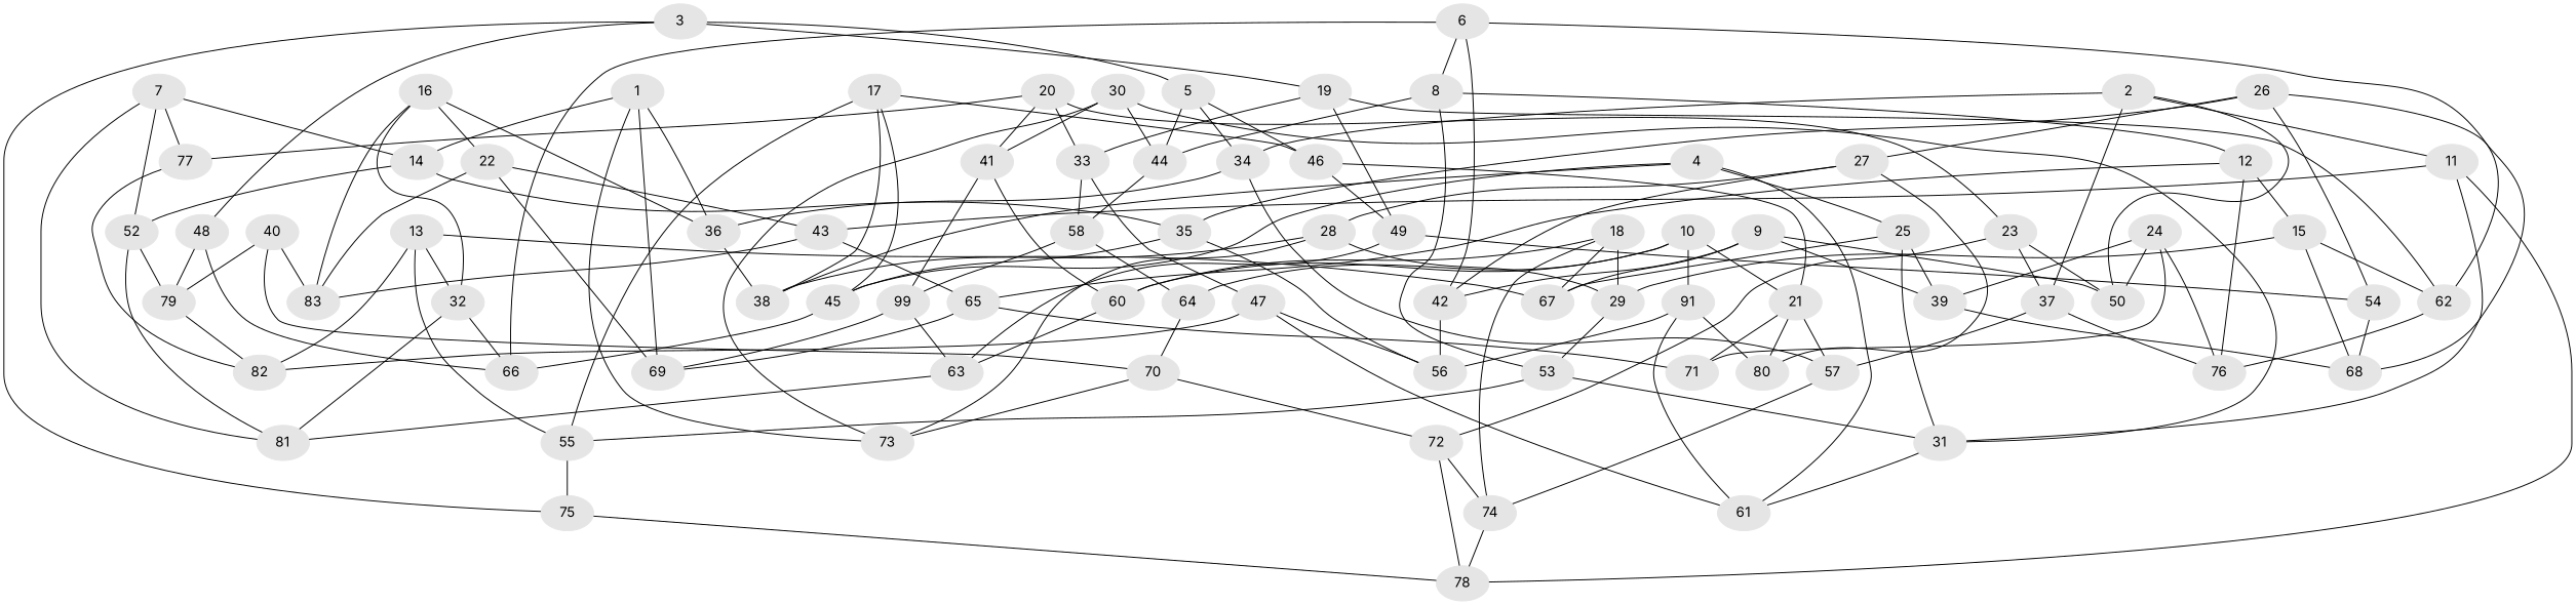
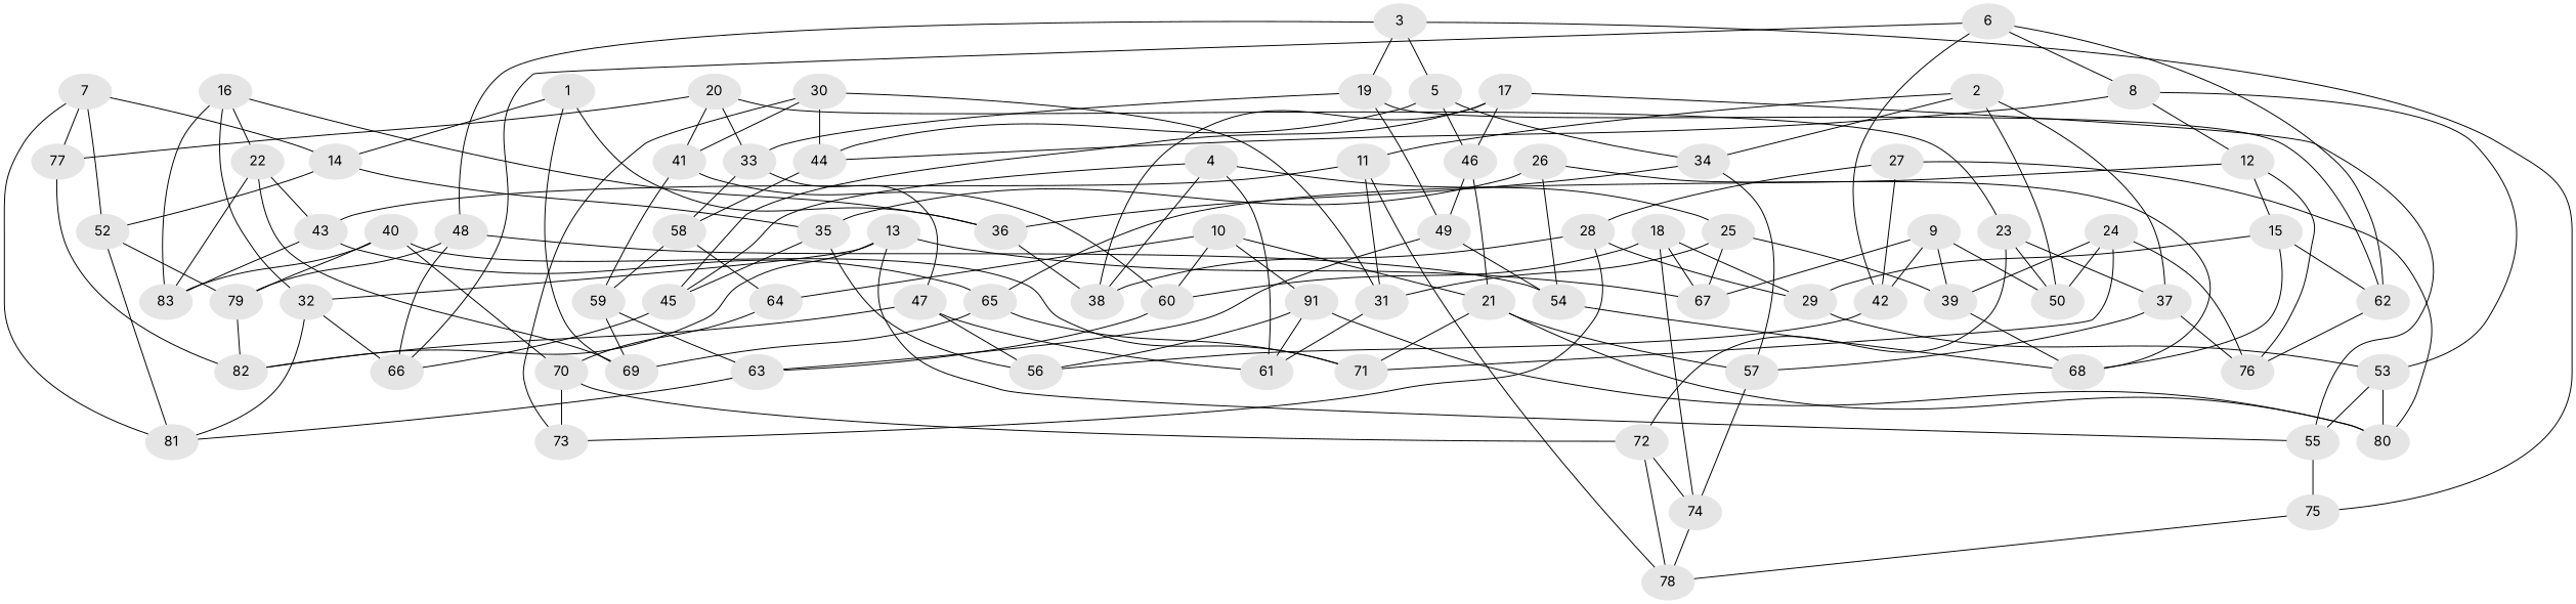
  graph {
    fontname=Inter
    node [color=gray90 fontname=Inter style=filled]
    edge [fontname=Inter]
    1
    14
    36
    69
    73
    52
    35
    38
    2
    11
    34
    37
    50
    31
    43
    78
    57
    76
    3
    5
    19
    48
    75
    44
    46
    62
    33
    49
    66
    54
    79
    4
    25
    45
    61
    39
    67
    58
    21
    6
    8
    42
    12
    53
    56
    7
    77
    81
    82
    15
    65
    55
    80
    9
    68
    10
    n57 [label=91]
    60
    64
    71
    63
    70
    83
    29
    13
    32
    16
    22
    17
    18
    74
    47
    20
    23
    41
    72
-   59 [label=99]
+   59
    24
    26
    27
    28
    30
    40
    1 -- 14
    1 -- 36
    1 -- 69
-   1 -- 73
    14 -- 52
    14 -- 35
    36 -- 38
    52 -- 79
    52 -- 81
    35 -- 45
    35 -- 56
    2 -- 11
    2 -- 34
    2 -- 37
    2 -- 50
    11 -- 31
    11 -- 43
    11 -- 78
    34 -- 36
    34 -- 57
    37 -- 57
    37 -- 76
    31 -- 61
    43 -- 65
    43 -- 83
    57 -- 74
    3 -- 5
    3 -- 19
    3 -- 48
    3 -- 75
    5 -- 34
    5 -- 44
    5 -- 46
    19 -- 62
    19 -- 33
    19 -- 49
    48 -- 66
+   48 -- 54
    48 -- 79
    75 -- 78
    44 -- 58
    46 -- 49
    46 -- 21
    62 -- 76
    33 -- 58
    33 -- 47
    49 -- 54
    49 -- 63
    54 -- 68
    79 -- 82
    4 -- 38
    4 -- 25
    4 -- 45
    4 -- 61
    25 -- 31
    25 -- 39
    25 -- 67
    45 -- 66
    39 -- 68
    58 -- 64
    58 -- 59
    21 -- 57
    21 -- 80
    21 -- 71
    6 -- 62
    6 -- 66
    6 -- 8
    6 -- 42
    8 -- 44
    8 -- 12
    8 -- 53
    42 -- 56
    12 -- 76
    12 -- 15
    12 -- 65
    53 -- 55
-   53 -- 31
+   53 -- 80
    7 -- 14
    7 -- 52
    7 -- 77
    7 -- 81
    77 -- 82
    15 -- 62
    15 -- 68
    15 -- 29
    65 -- 69
    65 -- 71
    55 -- 75
    9 -- 50
    9 -- 39
    9 -- 67
    9 -- 42
    10 -- 21
    10 -- n57
    10 -- 60
    10 -- 64
    n57 -- 61
    n57 -- 56
    n57 -- 80
    60 -- 63
    64 -- 70
    63 -- 81
    70 -- 73
    70 -- 72
    29 -- 53
    13 -- 67
    13 -- 82
    13 -- 55
    13 -- 32
    32 -- 66
    32 -- 81
    16 -- 36
    16 -- 83
    16 -- 32
    16 -- 22
    22 -- 69
    22 -- 43
    22 -- 83
    17 -- 38
    17 -- 46
    17 -- 45
    17 -- 55
    18 -- 67
    18 -- 60
    18 -- 29
    18 -- 74
    74 -- 78
    47 -- 61
    47 -- 56
    47 -- 82
    20 -- 33
    20 -- 77
    20 -- 23
    20 -- 41
    23 -- 37
    23 -- 50
    23 -- 72
    41 -- 60
    41 -- 59
    72 -- 78
    72 -- 74
    59 -- 69
    59 -- 63
    24 -- 50
    24 -- 76
    24 -- 39
    24 -- 71
    26 -- 35
    26 -- 54
    26 -- 68
-   26 -- 27
    27 -- 42
    27 -- 80
    27 -- 28
    28 -- 73
    28 -- 38
    28 -- 29
    30 -- 73
    30 -- 31
    30 -- 44
    30 -- 41
    40 -- 79
+   40 -- 71
    40 -- 70
    40 -- 83
  }
